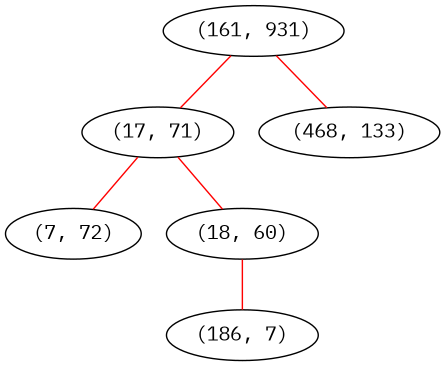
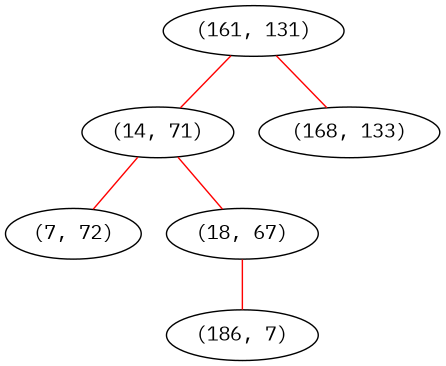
  graph {
    fontname="IBM Plex Mono"
    node [fontname="IBM Plex Mono"]
    edge [color=red fontname="IBM Plex Mono" weight=1]
-   "(161, 131)" [label="(161, 931)"]
-   "(14, 71)" [label="(17, 71)"]
-   "(168, 133)" [label="(468, 133)"]
+   "(161, 131)"
+   "(14, 71)"
+   "(168, 133)"
    n4 [label="(7, 72)"]
-   "(18, 60)"
+   "(18, 60)" [label="(18, 67)"]
    "(186, 7)"
    "(161, 131)" -- "(14, 71)"
    "(161, 131)" -- "(168, 133)"
    "(14, 71)" -- n4
    "(14, 71)" -- "(18, 60)"
    "(18, 60)" -- "(186, 7)"
  }
